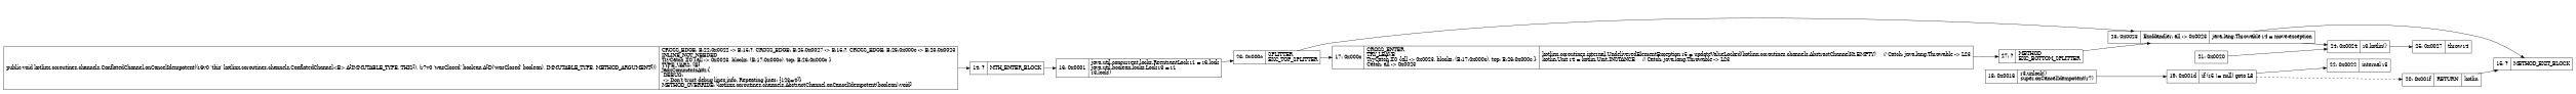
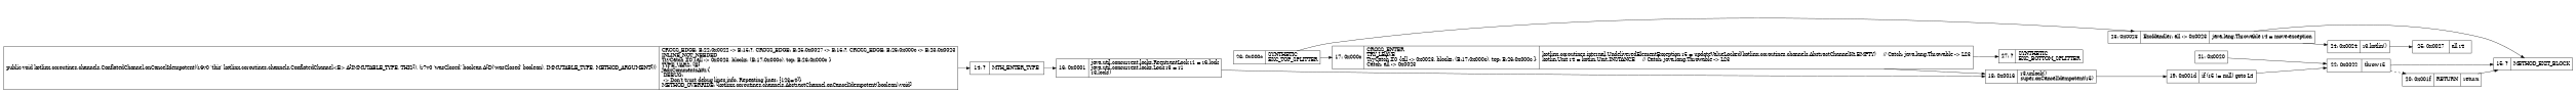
  digraph {
    rankdir=LR
    node [shape=record]
-   n1 [label="{14\:\ ?|MTH_ENTER_BLOCK\l}"]
-   n2 [label="{16\:\ 0x0001|java.util.concurrent.locks.ReentrantLock r1 = r6.lock\ljava.util.boolean.locks.Lock r3 = r1\lr3.lock()\l}"]
-   n3 [label="{26\:\ 0x000c|SPLITTER\lEXC_TOP_SPLITTER\l}"]
+   n1 [label="{14\:\ ?|MTH_ENTER_TYPE\l}"]
+   n2 [label="{16\:\ 0x0001|java.util.concurrent.locks.ReentrantLock r1 = r6.lock\ljava.util.concurrent.locks.Lock r3 = r1\lr3.lock()\l}"]
+   n3 [label="{26\:\ 0x000c|SYNTHETIC\lEXC_TOP_SPLITTER\l}"]
    n4 [label="{17\:\ 0x000c|CROSS_ENTER\lTRY_LEAVE\lTryCatch #0 \{all \-\> 0x0023, blocks: (B:17:0x000c), top: B:26:0x000c \}\lCatch: all \-\> 0x0023\l|kotlinx.coroutines.internal.UndeliveredElementException r5 = updateValueLocked(kotlinx.coroutines.channels.AbstractChannelKt.EMPTY)     \/\/ Catch: java.lang.Throwable \-\> L23\lkotlin.Unit r4 = kotlin.Unit.INSTANCE     \/\/ Catch: java.lang.Throwable \-\> L23\l}"]
    n5 [label="{23\:\ 0x0023|ExcHandler: all \-\> 0x0023\l|java.lang.Throwable r4 = move\-exception\l}"]
-   n6 [label="{18\:\ 0x0016|r3.unlock()\lsuper.onCancelIdempotent(r7)\l}"]
-   n7 [label="{27\:\ ?|METHOD\lEXC_BOTTOM_SPLITTER\l}"]
+   n6 [label="{18\:\ 0x0016|r3.unlock()\lsuper.onCancelIdempotent(r5)\l}"]
+   n7 [label="{27\:\ ?|SYNTHETIC\lEXC_BOTTOM_SPLITTER\l}"]
    n8 [label="{15\:\ ?|METHOD_EXIT_BLOCK\l}"]
    n9 [label="{24\:\ 0x0024|r3.kotlin()\l}"]
-   n10 [label="{19\:\ 0x001d|if (r5 != null) goto L8\l}"]
-   n11 [label="{20\:\ 0x001f|RETURN\l|kotlin\l}"]
-   n12 [label="{22\:\ 0x0022|internal r5\l}"]
+   n10 [label="{19\:\ 0x001d|if (r5 != null) goto L4\l}"]
+   n11 [label="{20\:\ 0x001f|RETURN\l|return\l}"]
+   n12 [label="{22\:\ 0x0022|throw r5\l}"]
    n13 [label="{21\:\ 0x0020}"]
-   n14 [label="{25\:\ 0x0027|throw r4\l}"]
+   n14 [label="{25\:\ 0x0027|all r4\l}"]
    n15 [label="{public void kotlinx.coroutines.channels.ConflatedChannel.onCancelIdempotent((r6v0 'this' kotlinx.coroutines.channels.ConflatedChannel\<E\> A[IMMUTABLE_TYPE, THIS]), (r7v0 'wasClosed' boolean A[D('wasClosed' boolean), IMMUTABLE_TYPE, METHOD_ARGUMENT]))  | CROSS_EDGE: B:22:0x0022 \-\> B:15:?, CROSS_EDGE: B:25:0x0027 \-\> B:15:?, CROSS_EDGE: B:26:0x000c \-\> B:23:0x0023\lINLINE_NOT_NEEDED\lTryCatch #0 \{all \-\> 0x0023, blocks: (B:17:0x000c), top: B:26:0x000c \}\lTYPE_VARS: [E]\lJadxCommentsAttr\{\l DEBUG: \l \-\> Don't trust debug lines info. Repeating lines: [123=4]\}\lMETHOD_OVERRIDE: [kotlinx.coroutines.channels.AbstractChannel.onCancelIdempotent(boolean):void]\l}"]
    n1 -> n2
-   n2 -> n3
+   n2 -> n6
    n3 -> n4
    n3 -> n5
+   n4 -> n6
    n4 -> n7
    n5 -> n8
    n5 -> n9
    n6 -> n10
-   n7 -> n5
    n9 -> n14
-   n10 -> n11 [style=dashed]
+   n12 -> n11 [style=dashed]
    n10 -> n12
    n11 -> n8
-   n13 -> n9
+   n12 -> n8
+   n13 -> n12
    n15 -> n1
  }
